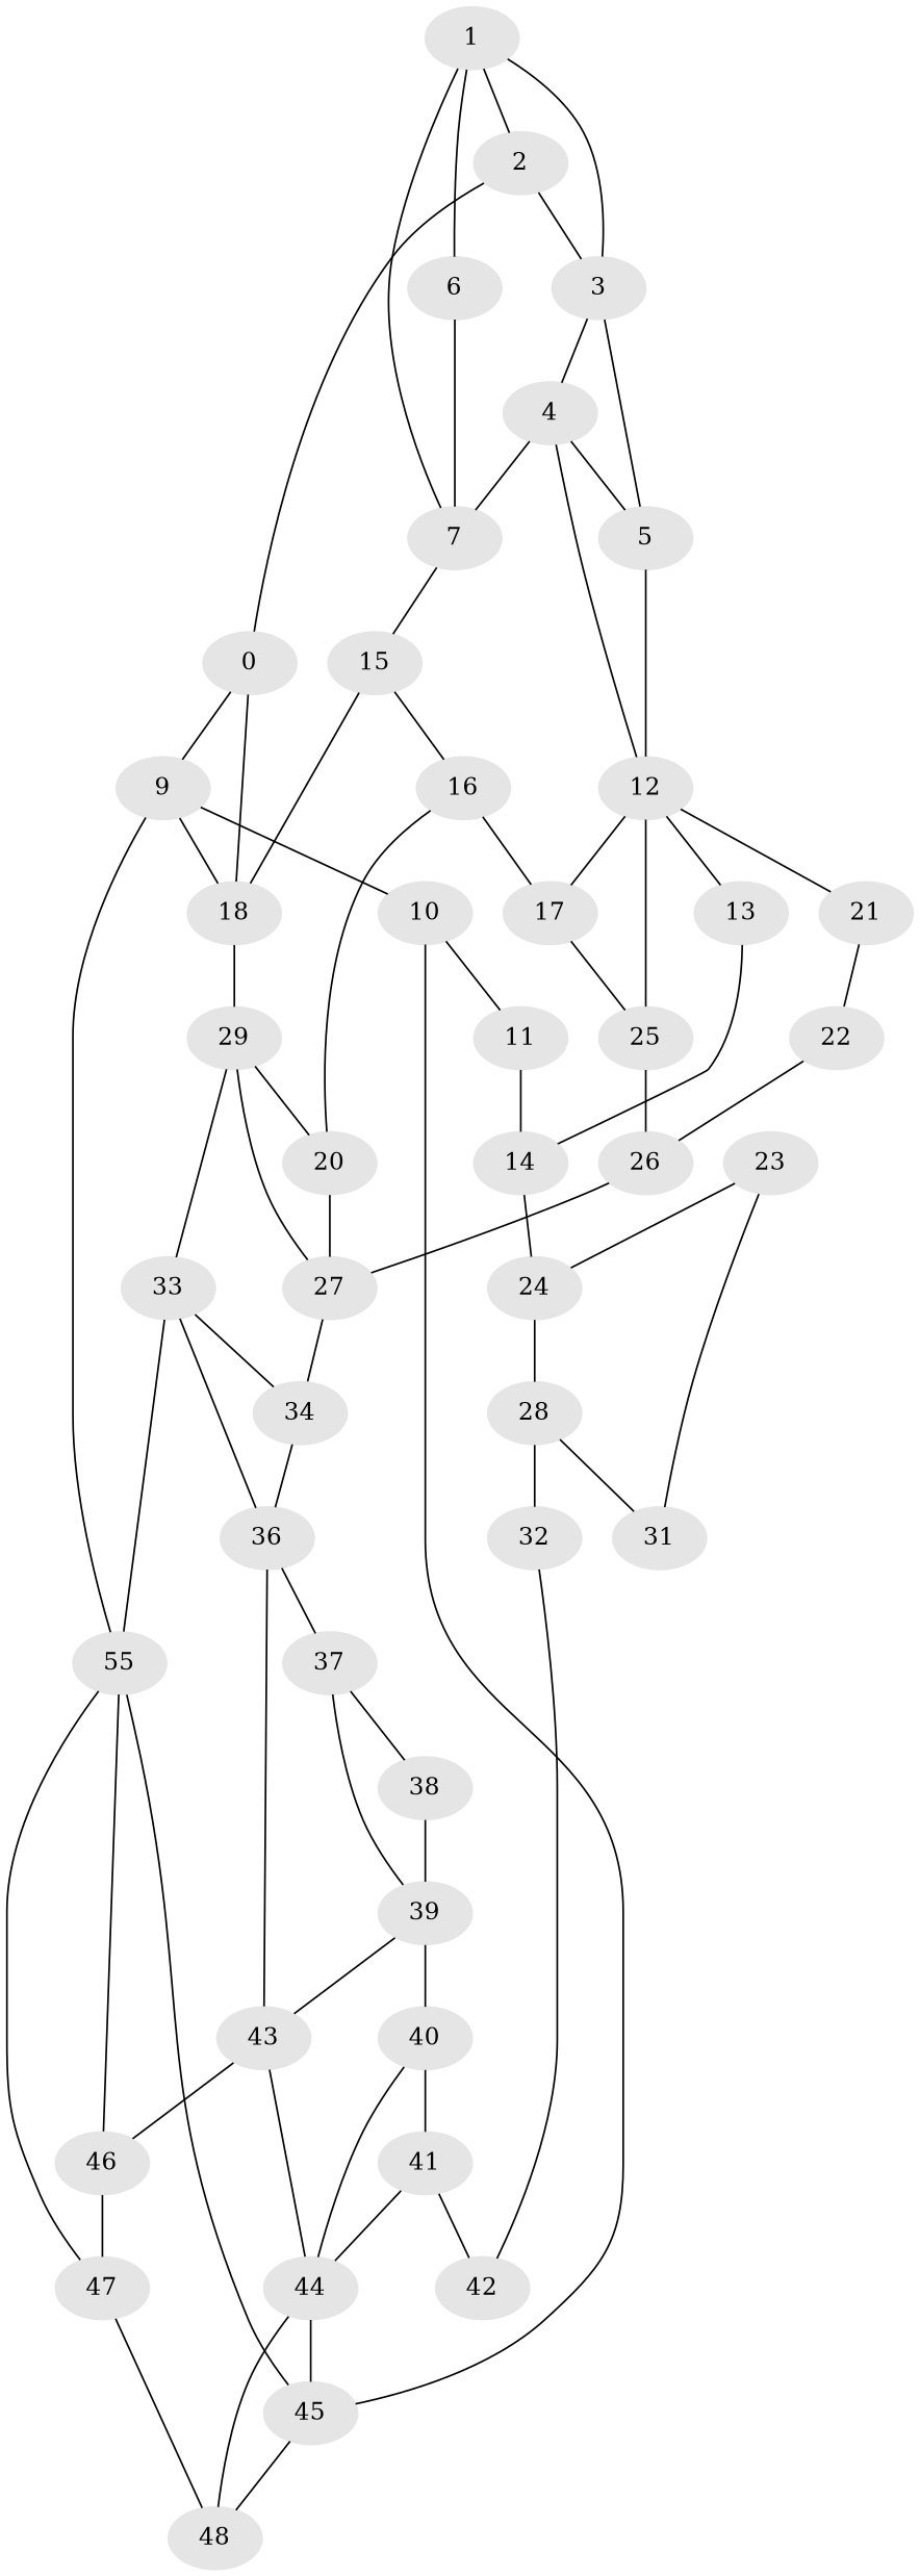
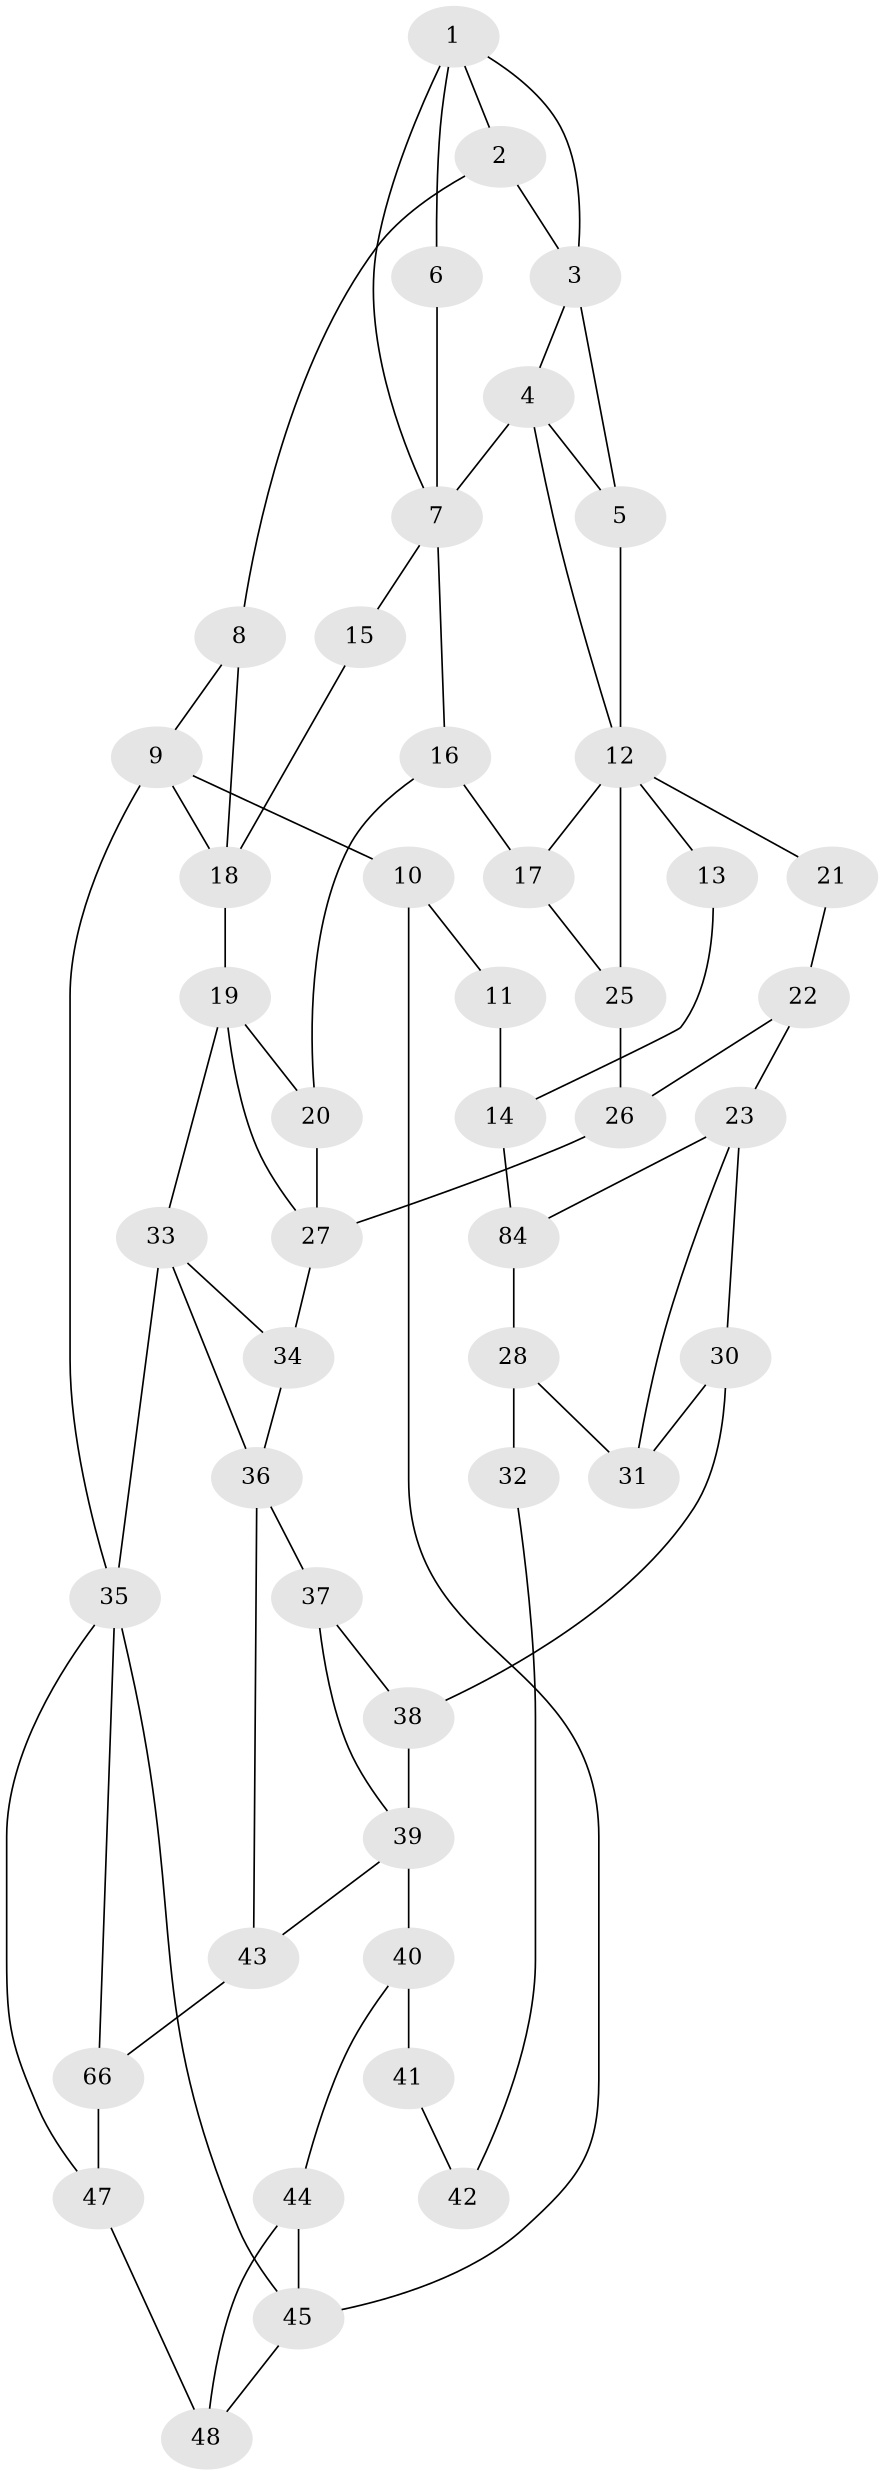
  graph {
    node [color=gray90 style=filled]
    edge [weight=1.0]
    1
    2
    3
    6
    7
-   8 [label=0]
+   8
    4
    5
    15
    9
    18
    12
    13
    17
    21
    25
    16
    10
-   35 [label=55]
-   19 [label=29]
+   35
+   19
    11
    45
-   46
+   46 [label=66]
    47
    14
    48
-   24
+   24 [label=84]
    22
    26
    28
    20
    27
    33
    34
    36
    23
+   30
    31
    38
    32
    42
    39
    37
    43
    44
    40
    41
    1 -- 2
    1 -- 3
    1 -- 6
    1 -- 7
    2 -- 3
    2 -- 8
    3 -- 4
    3 -- 5
    6 -- 7
    7 -- 15
    8 -- 9
    8 -- 18
    4 -- 7
    4 -- 5
    4 -- 12
    5 -- 12
    15 -- 18
-   15 -- 16
+   7 -- 16
    9 -- 18
    9 -- 10
    9 -- 35
    18 -- 19 [weight=2.0]
    12 -- 13
    12 -- 17
    12 -- 21
    12 -- 25
    13 -- 14
    17 -- 25
    21 -- 22
    25 -- 26 [weight=2.0]
    16 -- 17
    16 -- 20
    10 -- 11
    10 -- 45
    35 -- 45
    35 -- 46
    35 -- 47
    19 -- 20
    19 -- 27
    19 -- 33 [weight=2.0]
    11 -- 14
    45 -- 48
    46 -- 47 [weight=4.0]
    47 -- 48
    14 -- 24
    24 -- 28
    22 -- 26 [weight=2.0]
+   22 -- 23 [weight=2.0]
    26 -- 27 [weight=2.0]
    28 -- 31
    28 -- 32 [weight=3.0]
    20 -- 27
    27 -- 34
    33 -- 35 [weight=2.0]
    33 -- 34
    33 -- 36
    34 -- 36
    36 -- 37
    36 -- 43
    23 -- 24
+   23 -- 30
    23 -- 31
+   30 -- 31
+   30 -- 38
    38 -- 39
    32 -- 42 [weight=2.0]
    39 -- 43
    39 -- 40 [weight=2.0]
    37 -- 38
    37 -- 39
    43 -- 46
-   43 -- 44
    44 -- 45
    44 -- 48
    40 -- 44
    40 -- 41 [weight=3.0]
    41 -- 42 [weight=2.0]
-   41 -- 44
  }
